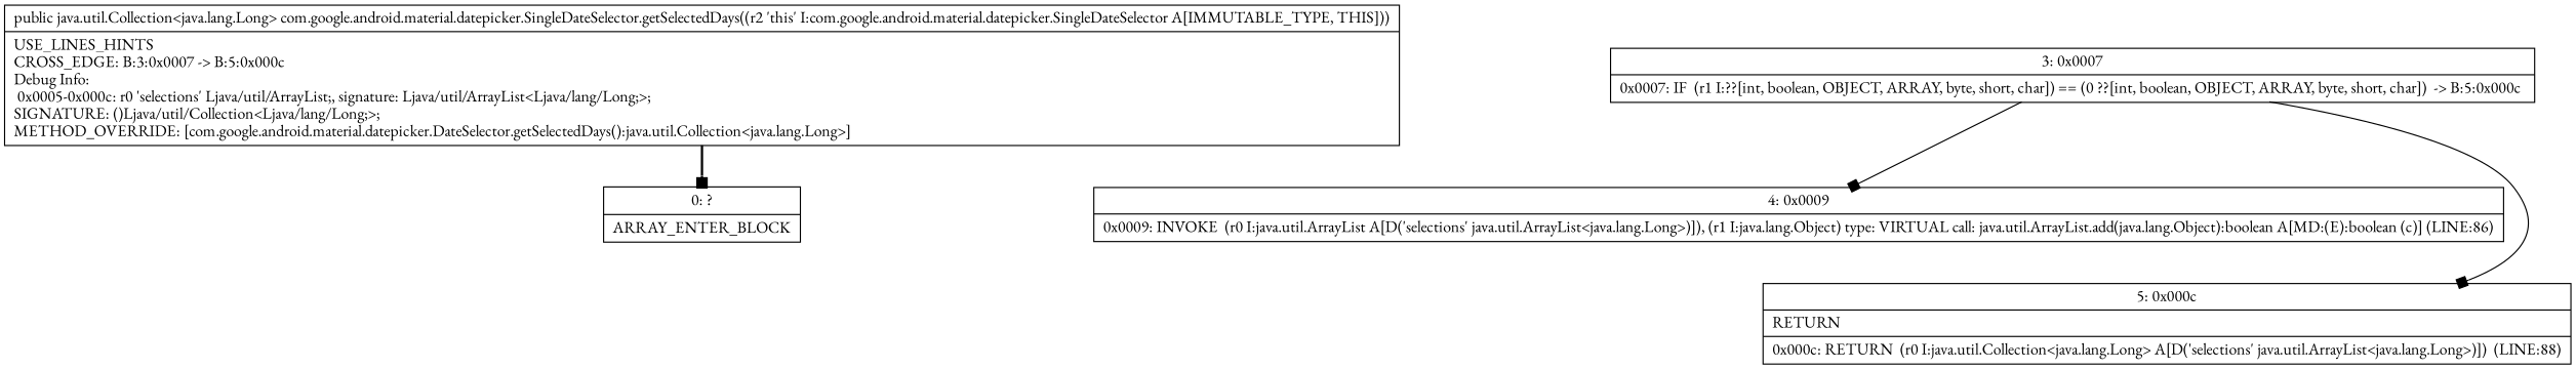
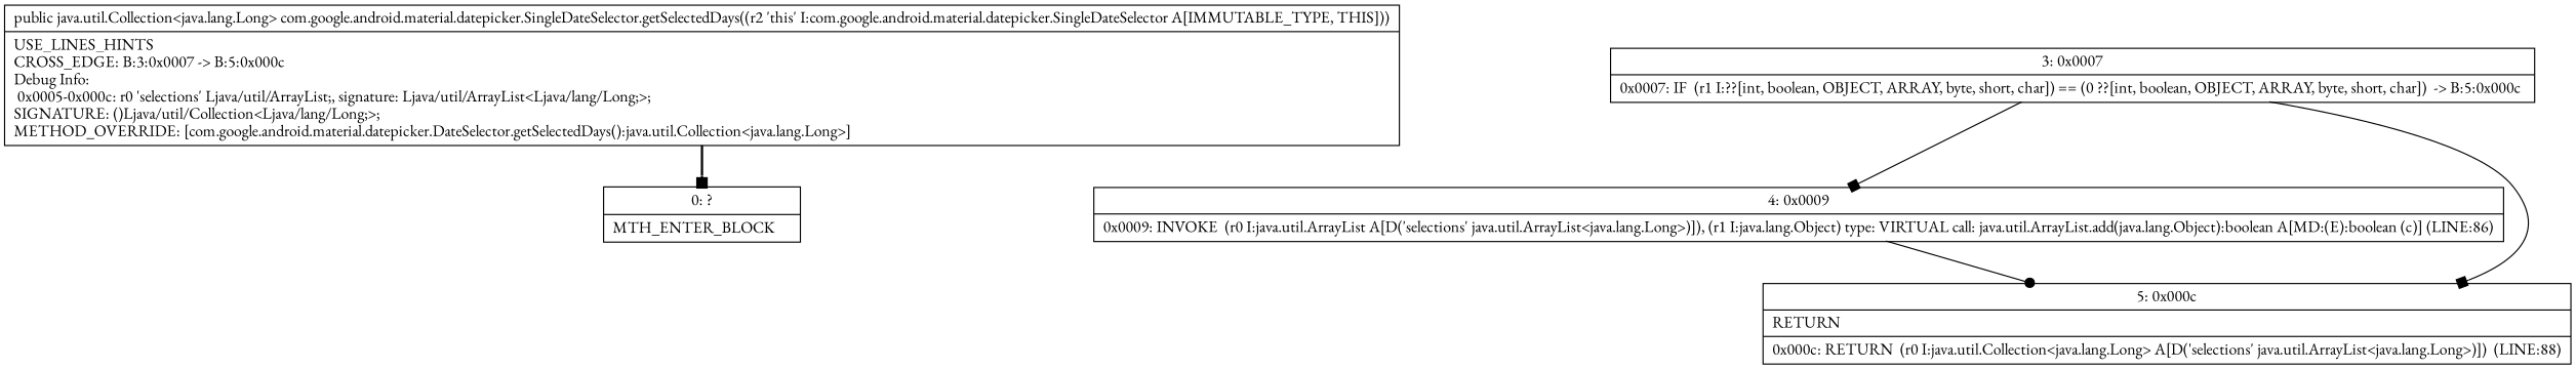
  digraph {
    fontname="EB Garamond"
    node [fontname="EB Garamond" shape=record]
    edge [arrowhead=box fontname="EB Garamond" style=solid]
-   n1 [label="{0\:\ ?|ARRAY_ENTER_BLOCK\l}"]
+   n1 [label="{0\:\ ?|MTH_ENTER_BLOCK\l}"]
    n2 [label="{3\:\ 0x0007|0x0007: IF  (r1 I:??[int, boolean, OBJECT, ARRAY, byte, short, char]) == (0 ??[int, boolean, OBJECT, ARRAY, byte, short, char])  \-\> B:5:0x000c \l}"]
    n3 [label="{4\:\ 0x0009|0x0009: INVOKE  (r0 I:java.util.ArrayList A[D('selections' java.util.ArrayList\<java.lang.Long\>)]), (r1 I:java.lang.Object) type: VIRTUAL call: java.util.ArrayList.add(java.lang.Object):boolean A[MD:(E):boolean (c)] (LINE:86)\l}"]
    n4 [label="{5\:\ 0x000c|RETURN\l|0x000c: RETURN  (r0 I:java.util.Collection\<java.lang.Long\> A[D('selections' java.util.ArrayList\<java.lang.Long\>)])  (LINE:88)\l}"]
    n5 [label="{public java.util.Collection\<java.lang.Long\> com.google.android.material.datepicker.SingleDateSelector.getSelectedDays((r2 'this' I:com.google.android.material.datepicker.SingleDateSelector A[IMMUTABLE_TYPE, THIS]))  | USE_LINES_HINTS\lCROSS_EDGE: B:3:0x0007 \-\> B:5:0x000c\lDebug Info:\l  0x0005\-0x000c: r0 'selections' Ljava\/util\/ArrayList;, signature: Ljava\/util\/ArrayList\<Ljava\/lang\/Long;\>;\lSIGNATURE: ()Ljava\/util\/Collection\<Ljava\/lang\/Long;\>;\lMETHOD_OVERRIDE: [com.google.android.material.datepicker.DateSelector.getSelectedDays():java.util.Collection\<java.lang.Long\>]\l}"]
    n2 -> n3
    n2 -> n4
+   n3 -> n4 [arrowhead=dot]
    n5 -> n1 [style=bold]
  }
